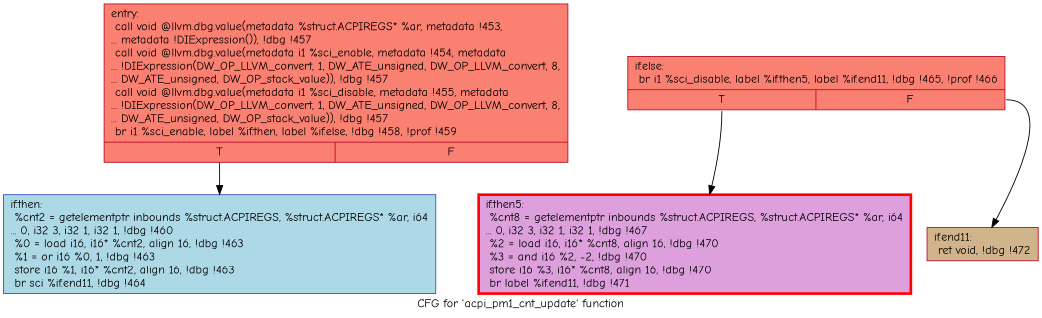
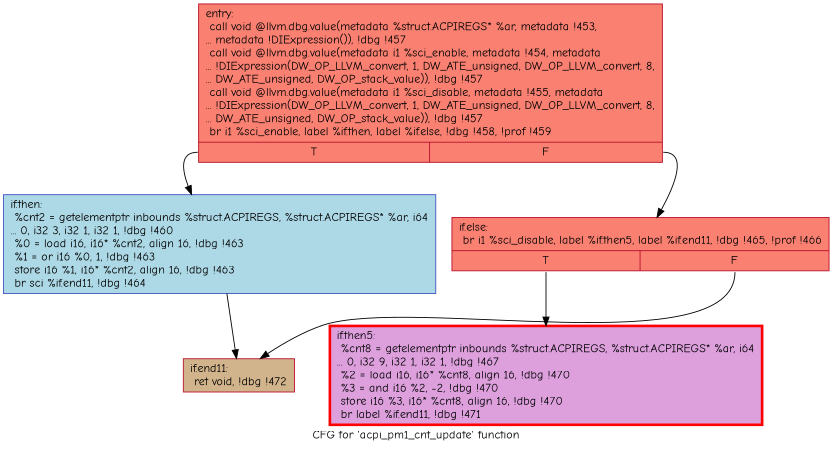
  digraph {
    fontname="Comic Neue"
    label="CFG for 'acpi_pm1_cnt_update' function"
    node [color="#b70d28ff" fillcolor=salmon fontname="Comic Neue" shape=record style=filled]
    edge [fontname="Comic Neue" tailport=s0]
    n1 [label="{entry:\l  call void @llvm.dbg.value(metadata %struct.ACPIREGS* %ar, metadata !453,\l... metadata !DIExpression()), !dbg !457\l  call void @llvm.dbg.value(metadata i1 %sci_enable, metadata !454, metadata\l... !DIExpression(DW_OP_LLVM_convert, 1, DW_ATE_unsigned, DW_OP_LLVM_convert, 8,\l... DW_ATE_unsigned, DW_OP_stack_value)), !dbg !457\l  call void @llvm.dbg.value(metadata i1 %sci_disable, metadata !455, metadata\l... !DIExpression(DW_OP_LLVM_convert, 1, DW_ATE_unsigned, DW_OP_LLVM_convert, 8,\l... DW_ATE_unsigned, DW_OP_stack_value)), !dbg !457\l  br i1 %sci_enable, label %if.then, label %if.else, !dbg !458, !prof !459\l|{<s0>T|<s1>F}}"]
    n2 [color="#3d50c3ff" fillcolor=lightblue label="{if.then:                                          \l  %cnt2 = getelementptr inbounds %struct.ACPIREGS, %struct.ACPIREGS* %ar, i64\l... 0, i32 3, i32 1, i32 1, !dbg !460\l  %0 = load i16, i16* %cnt2, align 16, !dbg !463\l  %1 = or i16 %0, 1, !dbg !463\l  store i16 %1, i16* %cnt2, align 16, !dbg !463\l  br sci %if.end11, !dbg !464\l}"]
    n3 [label="{if.else:                                          \l  br i1 %sci_disable, label %if.then5, label %if.end11, !dbg !465, !prof !466\l|{<s0>T|<s1>F}}"]
    n4 [fillcolor=tan label="{if.end11:                                         \l  ret void, !dbg !472\l}"]
-   n5 [color=red fillcolor=plum label="{if.then5:                                         \l  %cnt8 = getelementptr inbounds %struct.ACPIREGS, %struct.ACPIREGS* %ar, i64\l... 0, i32 3, i32 1, i32 1, !dbg !467\l  %2 = load i16, i16* %cnt8, align 16, !dbg !470\l  %3 = and i16 %2, -2, !dbg !470\l  store i16 %3, i16* %cnt8, align 16, !dbg !470\l  br label %if.end11, !dbg !471\l}" penwidth=3.0]
+   n5 [color=red fillcolor=plum label="{if.then5:                                         \l  %cnt8 = getelementptr inbounds %struct.ACPIREGS, %struct.ACPIREGS* %ar, i64\l... 0, i32 9, i32 1, i32 1, !dbg !467\l  %2 = load i16, i16* %cnt8, align 16, !dbg !470\l  %3 = and i16 %2, -2, !dbg !470\l  store i16 %3, i16* %cnt8, align 16, !dbg !470\l  br label %if.end11, !dbg !471\l}" penwidth=3.0]
    n1 -> n2
+   n1 -> n3 [tailport=s1]
+   n2 -> n4 [tailport=""]
    n3 -> n4 [tailport=s1]
    n3 -> n5
  }
